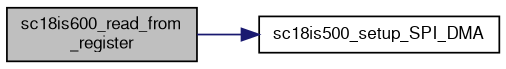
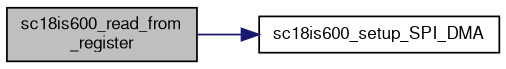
  digraph {
    rankdir=LR
    node [color=black fontname=FreeSans fontsize=10 shape=record style=filled]
    n1 [fillcolor=grey75 fontcolor=black height=0.2 label="sc18is600_read_from\l_register" width=0.4]
-   n2 [fillcolor=white height=0.2 label=sc18is500_setup_SPI_DMA width=0.4]
+   n2 [fillcolor=white height=0.2 label=sc18is600_setup_SPI_DMA width=0.4]
    n1 -> n2 [color=midnightblue fontname=FreeSans fontsize=10 labelfontname=FreeSans labelfontsize=10 style=solid]
  }
